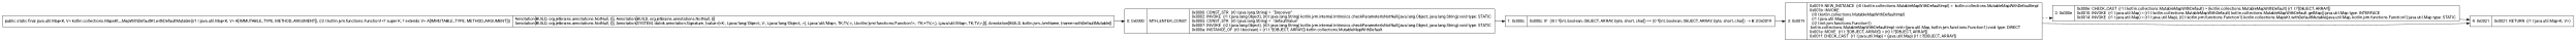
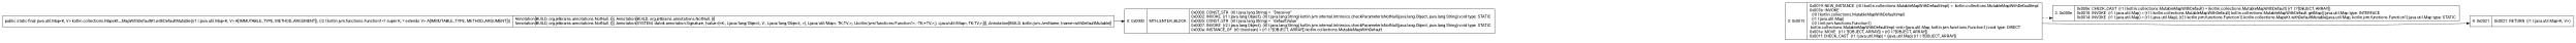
  digraph {
    fontname=Roboto
    rankdir=LR
    node [fontname=Roboto shape=record]
    edge [fontname=Roboto]
-   n1 [label="{0\:\ 0x0000|MTH_ENTER_CONST\l|0x0000: CONST_STR  (r0 I:java.lang.String) =  \"$receiver\" \l0x0002: INVOKE  (r1 I:java.lang.Object), (r0 I:java.lang.String) kotlin.jvm.internal.Intrinsics.checkParameterIsNotNull(java.lang.Object, java.lang.String):void type: STATIC \l0x0005: CONST_STR  (r0 I:java.lang.String) =  \"defaultValue\" \l0x0007: INVOKE  (r2 I:java.lang.Object), (r0 I:java.lang.String) kotlin.jvm.internal.Intrinsics.checkParameterIsNotNull(java.lang.Object, java.lang.String):void type: STATIC \l0x000a: INSTANCE_OF  (r0 I:boolean) = (r1 I:?[OBJECT, ARRAY]) kotlin.collections.MutableMapWithDefault \l}"]
-   n2 [label="{1\:\ 0x000c|0x000c: IF  (r0 I:?[int, boolean, OBJECT, ARRAY, byte, short, char]) == (0 ?[int, boolean, OBJECT, ARRAY, byte, short, char])  \-\> B:3:0x0019 \l}"]
+   n1 [label="{0\:\ 0x0000|MTH_ENTER_BLOCK\l|0x0000: CONST_STR  (r0 I:java.lang.String) =  \"$receiver\" \l0x0002: INVOKE  (r1 I:java.lang.Object), (r0 I:java.lang.String) kotlin.jvm.internal.Intrinsics.checkParameterIsNotNull(java.lang.Object, java.lang.String):void type: STATIC \l0x0005: CONST_STR  (r0 I:java.lang.String) =  \"defaultValue\" \l0x0007: INVOKE  (r2 I:java.lang.Object), (r0 I:java.lang.String) kotlin.jvm.internal.Intrinsics.checkParameterIsNotNull(java.lang.Object, java.lang.String):void type: STATIC \l0x000a: INSTANCE_OF  (r0 I:boolean) = (r1 I:?[OBJECT, ARRAY]) kotlin.collections.MutableMapWithDefault \l}"]
    n3 [label="{3\:\ 0x0019|0x0019: NEW_INSTANCE  (r0 I:kotlin.collections.MutableMapWithDefaultImpl) =  kotlin.collections.MutableMapWithDefaultImpl \l0x001b: INVOKE  \l  (r0 I:kotlin.collections.MutableMapWithDefaultImpl)\l  (r1 I:java.util.Map)\l  (r2 I:init.jvm.functions.Function1)\l kotlin.collections.MutableMapWithDefaultImpl.\<init\>(java.util.Map, kotlin.jvm.functions.Function1):void type: DIRECT \l0x001e: MOVE  (r1 I:?[OBJECT, ARRAY]) = (r0 I:?[OBJECT, ARRAY]) \l0x001f: CHECK_CAST  (r1 I:java.util.Map) = (java.util.Map) (r1 I:?[OBJECT, ARRAY]) \l}"]
    n4 [label="{2\:\ 0x000e|0x000e: CHECK_CAST  (r1 I:kotlin.collections.MutableMapWithDefault) = (kotlin.collections.MutableMapWithDefault) (r1 I:?[OBJECT, ARRAY]) \l0x0010: INVOKE  (r1 I:java.util.Map) = (r1 I:kotlin.collections.MutableMapWithDefault) kotlin.collections.MutableMapWithDefault.getMap():java.util.Map type: INTERFACE \l0x0014: INVOKE  (r1 I:java.util.Map) = (r1 I:java.util.Map), (r2 I:kotlin.jvm.functions.Function1) kotlin.collections.MapsKt.withDefaultMutable(java.util.Map, kotlin.jvm.functions.Function1):java.util.Map type: STATIC \l}"]
    n5 [label="{4\:\ 0x0021|0x0021: RETURN  (r1 I:java.util.Map\<K, V\>) \l}"]
    n6 [label="{public static final java.util.Map\<K, V\> kotlin.collections.MapsKt__MapWithDefaultKt.withDefaultMutable((r1 I:java.util.Map\<K, V\> A[IMMUTABLE_TYPE, METHOD_ARGUMENT]), (r2 I:kotlin.jvm.functions.Function1\<? super K, ? extends V\> A[IMMUTABLE_TYPE, METHOD_ARGUMENT]))  | Annotation[BUILD, org.jetbrains.annotations.NotNull, \{\}], Annotation[BUILD, org.jetbrains.annotations.NotNull, \{\}]\lAnnotation[BUILD, org.jetbrains.annotations.NotNull, \{\}], Annotation[SYSTEM, dalvik.annotation.Signature, \{value=[\<K:, Ljava\/lang\/Object;, V:, Ljava\/lang\/Object;, \>(, Ljava\/util\/Map\<, TK;TV;\>;, Lkotlin\/jvm\/functions\/Function1\<, \-TK;+TV;\>;), Ljava\/util\/Map\<, TK;TV;\>;]\}], Annotation[BUILD, kotlin.jvm.JvmName, \{name=withDefaultMutable\}]\l}"]
-   n1 -> n2
-   n2 -> n3
    n3 -> n4 [style=dashed]
    n3 -> n5
-   n4 -> n5
    n6 -> n1
  }
